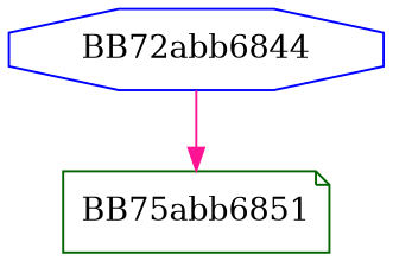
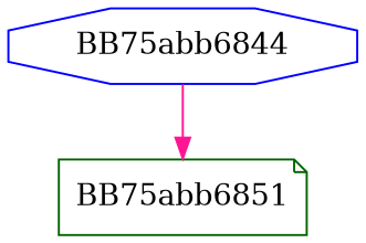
  digraph {
    splines=ortho
-   BB75abb6844 [shape=octagon color=blue label=BB72abb6844]
+   BB75abb6844 [shape=octagon color=blue]
    BB75abb6851 [shape=note color=darkgreen]
    BB75abb6844 -> BB75abb6851 [color=deeppink]
  }
